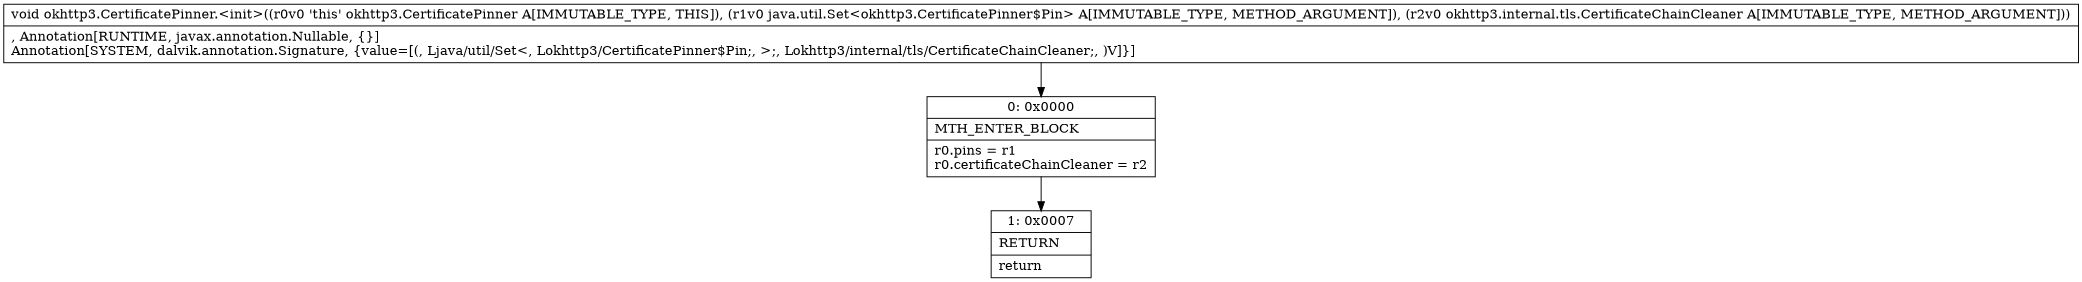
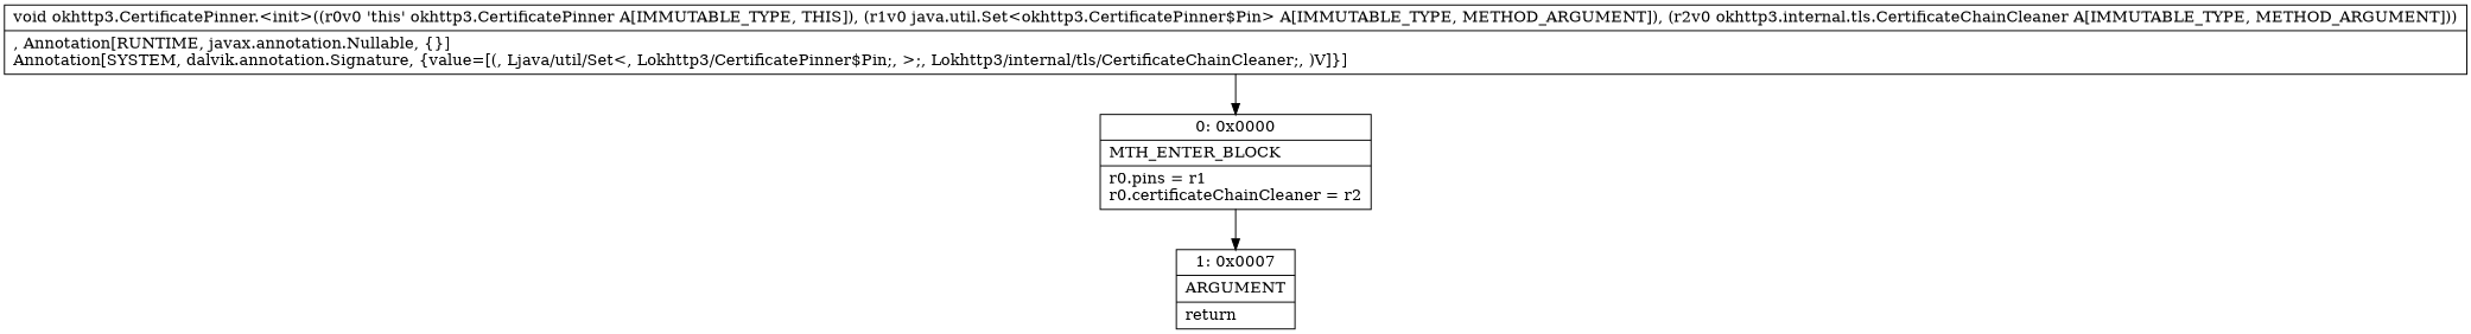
  digraph {
    node [shape=record]
    n1 [label="{0\:\ 0x0000|MTH_ENTER_BLOCK\l|r0.pins = r1\lr0.certificateChainCleaner = r2\l}"]
-   n2 [label="{1\:\ 0x0007|RETURN\l|return\l}"]
+   n2 [label="{1\:\ 0x0007|ARGUMENT\l|return\l}"]
    n3 [label="{void okhttp3.CertificatePinner.\<init\>((r0v0 'this' okhttp3.CertificatePinner A[IMMUTABLE_TYPE, THIS]), (r1v0 java.util.Set\<okhttp3.CertificatePinner$Pin\> A[IMMUTABLE_TYPE, METHOD_ARGUMENT]), (r2v0 okhttp3.internal.tls.CertificateChainCleaner A[IMMUTABLE_TYPE, METHOD_ARGUMENT]))  | , Annotation[RUNTIME, javax.annotation.Nullable, \{\}]\lAnnotation[SYSTEM, dalvik.annotation.Signature, \{value=[(, Ljava\/util\/Set\<, Lokhttp3\/CertificatePinner$Pin;, \>;, Lokhttp3\/internal\/tls\/CertificateChainCleaner;, )V]\}]\l}"]
    n1 -> n2
    n3 -> n1
  }
